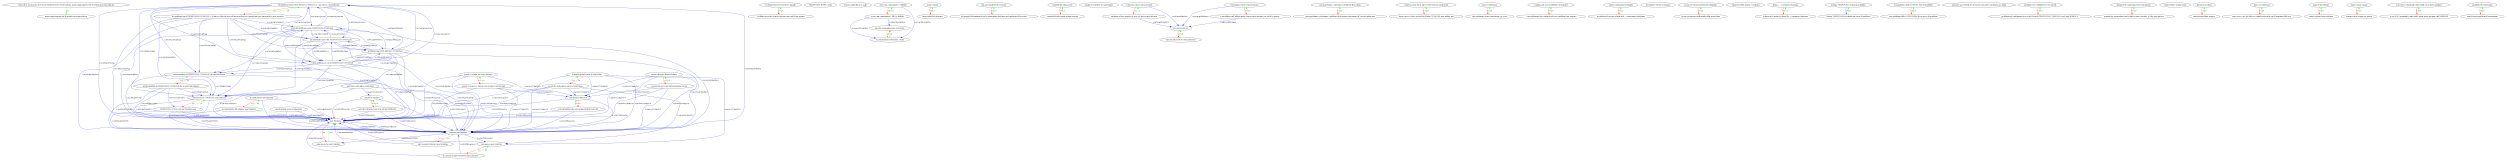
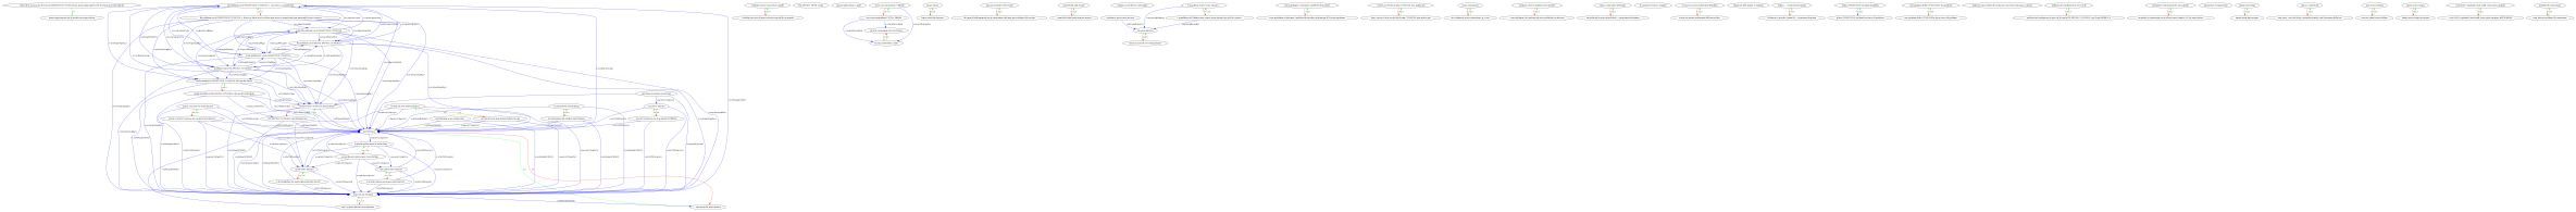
  digraph {
    fontname="Playfair Display"
    node [fontname="Playfair Display"]
    edge [color=blue fontname="Playfair Display"]
    "Dopo circa un mese ho ricevuto la TELEFONIAX CONSOLLE ma ancora oggi aspetto che il servizio mi venga attivato"
    "ancora oggi aspetto che il servizio mi venga attivato"
    "Ho problemi con la TELEFONIAX CONSOLLE 2.. non riesco a connettermi"
    "Ho problemi con la TELEFONIAX CONSOLLE 2.. il mio pc rileva la rete wifi ma non riesco a connettermi pur inserendo la wpa2 corretta"
    "TELEFONIAX CONSOLLE non funziona"
    "avrei dei problemi con la TELEFONIAX CONSOLLE"
    "ho problemi con la mia TELEFONIAX CONSOLLE 1"
    "il mio problema è con la TELEFONIAX CONSOLLE"
    "mi ha mandato la TELEFONIAX CONSOLLE che non ho chiesto"
    "internet non funziona"
    "problemi con la TELEFONIAX CONSOLLE"
    "non funziona"
    "TELEFONIAX CONSOLLE non funziona mai"
    "mi ha mandato la TELEFONIAX CONSOLLE che non ho mai chiesto"
    "ogni 3 4 giorni internet non funziona"
    "sono mesi che non funziona"
    "I cellulari non ricevono il tuo segnale"
    "I cellulari per tutto il paese non ricevono più il tuo segnale"
    "non posso usare internet"
    "Se non ho campo non posso usare internet"
    "TELEFONIAX HOME e lenta"
    "ancora oggi la linea va male"
    "avere una connessione e' difficile"
    "avere una connessione UMTS e' difficile"
-   "ho una connessione -lenta" [label="ho connessioni connessione -lenta"]
+   "ho una connessione -lenta"
    "ho una connessione stra-stra-lenta"
    "bassa velocità"
    "bassa velocità in Internet"
    "non può usufruire del servizio"
    "chi paga gli abbonamenti per la connessione dati non può usufruire del servizio"
    "connettività adsl assente"
    "connettività adsl quasi sempre assente"
    "continuo a perdere la connessione"
    "continuo a stare senza Internet"
-   "continuo ad aver pagato 20 euro e a stare senza Internet"
    "sto senza internet"
    "sono tre mesi che sto senza internet"
    "cosa aspettiamo a sistemare i problemi di ricezione"
    "cosa aspettiamo a sistemare i problemi di ricezione nelcomune di Noventa padovana"
    "vi siete accorti che la mia CONSOLLE non andava piu"
    "dopo 1 mese vi siete accorti che la mia CONSOLLE non andava piu"
    "senza connessione"
    "due settimane senza connessione 3g a casa"
    "continuo ad avere problemi con internet"
    "e' una settimana che continuo ad avere problemi con internet"
    "grazie a voi non cio avuto internet"
    "grazie a voi per2 e mezzo non cio piu avuto internet"
    "non ho linea internet"
    "è da stamattina che non ho linea internet sul cell"
    "vostra connessione lentissima"
    "ho riattivato la vostra scheda dati.... connessione lentissima"
    "il computer è lento a navigare"
    "io non ho potuto usare la vostra linea"
    "io non ho mai potuto usare la vostra linea"
    "io non sto ancora usufruendo della linea"
    "io non sto ancora usufruendo della nuova linea"
    "l'apertura delle pagine è stralenta"
    "la linea ... e nemmeno funziona"
    "la linea mi è arrivata 5 giorni fà... e nemmeno funziona"
    "la connessione non funziona"
    "la connessione dal cellulare non funziona"
    "la linea TELEFONIAX sta dando problemi"
    "la linea TELEFONIAX sta dando un sacco di problemi"
    "non funziona se ho campo pieno"
    "non mi va internet"
    "non mi va internet con il 3g sul mio MOBILEE"
    "non parliamo della CONSOLLE ke da problemi"
    "non parliamo della CONSOLLE ke da un sacco di problemi"
    "non riesco ad andare su internet"
    "pago per una velocità di 7 mega ma non arriva nemmeno a 1 mega"
    "problemi nel configurare la rete wii-fii"
    "problemi nel configurare la rete wii-fii con la TELEFONIAX CONSOLLE con il mio MOBILE-E"
    "promettete connessioni che sono pietose"
    "promettete connessioni con le offerte nuove tramite 3G che sono pietose"
    "questa linea è troppo lenta"
    "rimani senza linea"
    "rimani senza linea sempre"
    "fatica a connettersi"
    "sono circa 3 ore che fatica a connettersi anche con il massimo della rete"
    "sono senza telefono"
    "sono tre giorni senza telefono"
    "stiamo senza campo"
    "stiamo senza campo per giorni"
    "vi sto SOLO regalando i miei soldi, senza poter navigare"
    "vi sto SOLO regalando i miei soldi, senza poter navigare dall' MOBILEE"
    "voi non mi avete attivato la linea"
    "voi non mi avete mai attivato la linea in casa"
    "problemi di connessione"
    "zona Ferrara problemi di connessione"
    "è scandaloso essere senza internet ..."
    "è scandaloso nell' ultimo mese essere senza internet per più di 15 giorni..."
    "Dopo circa un mese ho ricevuto la TELEFONIAX CONSOLLE ma ancora oggi aspetto che il servizio mi venga attivato" -> "ancora oggi aspetto che il servizio mi venga attivato" [color=green label=1.0]
    "Ho problemi con la TELEFONIAX CONSOLLE 2.. non riesco a connettermi" -> "Ho problemi con la TELEFONIAX CONSOLLE 2.. il mio pc rileva la rete wifi ma non riesco a connettermi pur inserendo la wpa2 corretta" [color=red label=1.0]
    "Ho problemi con la TELEFONIAX CONSOLLE 2.. non riesco a connettermi" -> "TELEFONIAX CONSOLLE non funziona" [label=0.972286476370649]
    "Ho problemi con la TELEFONIAX CONSOLLE 2.. non riesco a connettermi" -> "avrei dei problemi con la TELEFONIAX CONSOLLE" [label=0.9724551377577997]
    "Ho problemi con la TELEFONIAX CONSOLLE 2.. non riesco a connettermi" -> "ho problemi con la mia TELEFONIAX CONSOLLE 1" [label=0.9682099420201471]
    "Ho problemi con la TELEFONIAX CONSOLLE 2.. non riesco a connettermi" -> "il mio problema è con la TELEFONIAX CONSOLLE" [label=0.9429051975488443]
    "Ho problemi con la TELEFONIAX CONSOLLE 2.. non riesco a connettermi" -> "mi ha mandato la TELEFONIAX CONSOLLE che non ho chiesto" [label=0.9030641506498421]
    "Ho problemi con la TELEFONIAX CONSOLLE 2.. non riesco a connettermi" -> "internet non funziona" [label=0.9066694567382676]
    "Ho problemi con la TELEFONIAX CONSOLLE 2.. non riesco a connettermi" -> "problemi con la TELEFONIAX CONSOLLE" [label=0.9851149181696673]
    "Ho problemi con la TELEFONIAX CONSOLLE 2.. non riesco a connettermi" -> "non funziona" [label=0.972286476370649]
    "Ho problemi con la TELEFONIAX CONSOLLE 2.. il mio pc rileva la rete wifi ma non riesco a connettermi pur inserendo la wpa2 corretta" -> "Ho problemi con la TELEFONIAX CONSOLLE 2.. non riesco a connettermi" [color=green label=1.0]
    "Ho problemi con la TELEFONIAX CONSOLLE 2.. il mio pc rileva la rete wifi ma non riesco a connettermi pur inserendo la wpa2 corretta" -> "TELEFONIAX CONSOLLE non funziona" [label=0.9030641506498421]
    "Ho problemi con la TELEFONIAX CONSOLLE 2.. il mio pc rileva la rete wifi ma non riesco a connettermi pur inserendo la wpa2 corretta" -> "avrei dei problemi con la TELEFONIAX CONSOLLE" [label=0.9030641506498421]
    "Ho problemi con la TELEFONIAX CONSOLLE 2.. il mio pc rileva la rete wifi ma non riesco a connettermi pur inserendo la wpa2 corretta" -> "ho problemi con la mia TELEFONIAX CONSOLLE 1" [label=0.9030641506498421]
    "Ho problemi con la TELEFONIAX CONSOLLE 2.. il mio pc rileva la rete wifi ma non riesco a connettermi pur inserendo la wpa2 corretta" -> "il mio problema è con la TELEFONIAX CONSOLLE" [label=0.9030641506498421]
    "Ho problemi con la TELEFONIAX CONSOLLE 2.. il mio pc rileva la rete wifi ma non riesco a connettermi pur inserendo la wpa2 corretta" -> "mi ha mandato la TELEFONIAX CONSOLLE che non ho chiesto" [label=0.9030641506498421]
    "Ho problemi con la TELEFONIAX CONSOLLE 2.. il mio pc rileva la rete wifi ma non riesco a connettermi pur inserendo la wpa2 corretta" -> "internet non funziona" [label=0.9030641506498421]
    "Ho problemi con la TELEFONIAX CONSOLLE 2.. il mio pc rileva la rete wifi ma non riesco a connettermi pur inserendo la wpa2 corretta" -> "problemi con la TELEFONIAX CONSOLLE" [label=0.9030641506498421]
    "Ho problemi con la TELEFONIAX CONSOLLE 2.. il mio pc rileva la rete wifi ma non riesco a connettermi pur inserendo la wpa2 corretta" -> "non funziona" [label=0.9030641506498421]
    "TELEFONIAX CONSOLLE non funziona" -> "internet non funziona" [label=0.9066694567382676]
    "TELEFONIAX CONSOLLE non funziona" -> "non funziona" [label=0.9851149181696673]
    "TELEFONIAX CONSOLLE non funziona" -> "TELEFONIAX CONSOLLE non funziona mai" [color=red label=1.0]
    "avrei dei problemi con la TELEFONIAX CONSOLLE" -> "Ho problemi con la TELEFONIAX CONSOLLE 2.. non riesco a connettermi" [label=0.9321403453407064]
    "avrei dei problemi con la TELEFONIAX CONSOLLE" -> "TELEFONIAX CONSOLLE non funziona" [label=0.9030641506498421]
    "avrei dei problemi con la TELEFONIAX CONSOLLE" -> "ho problemi con la mia TELEFONIAX CONSOLLE 1" [label=0.9334038931246829]
    "avrei dei problemi con la TELEFONIAX CONSOLLE" -> "il mio problema è con la TELEFONIAX CONSOLLE" [label=0.9429051975488443]
    "avrei dei problemi con la TELEFONIAX CONSOLLE" -> "mi ha mandato la TELEFONIAX CONSOLLE che non ho chiesto" [label=0.9030641506498421]
    "avrei dei problemi con la TELEFONIAX CONSOLLE" -> "internet non funziona" [label=0.9030641506498421]
    "avrei dei problemi con la TELEFONIAX CONSOLLE" -> "problemi con la TELEFONIAX CONSOLLE" [label=0.9851149181696673]
    "avrei dei problemi con la TELEFONIAX CONSOLLE" -> "non funziona" [label=0.9030641506498421]
    "ho problemi con la mia TELEFONIAX CONSOLLE 1" -> "Ho problemi con la TELEFONIAX CONSOLLE 2.. non riesco a connettermi" [label=0.9321403453407064]
    "ho problemi con la mia TELEFONIAX CONSOLLE 1" -> "TELEFONIAX CONSOLLE non funziona" [label=0.9030641506498421]
-   "ho problemi con la mia TELEFONIAX CONSOLLE 1" -> "avrei dei problemi con la TELEFONIAX CONSOLLE" [label=0.9724551377577997]
    "ho problemi con la mia TELEFONIAX CONSOLLE 1" -> "il mio problema è con la TELEFONIAX CONSOLLE" [label=0.955881989880131]
    "ho problemi con la mia TELEFONIAX CONSOLLE 1" -> "internet non funziona" [label=0.9030641506498421]
    "ho problemi con la mia TELEFONIAX CONSOLLE 1" -> "problemi con la TELEFONIAX CONSOLLE" [label=0.9851149181696673]
    "ho problemi con la mia TELEFONIAX CONSOLLE 1" -> "non funziona" [label=0.9030641506498421]
    "il mio problema è con la TELEFONIAX CONSOLLE" -> "Ho problemi con la TELEFONIAX CONSOLLE 2.. non riesco a connettermi" [label=0.9321403453407064]
    "il mio problema è con la TELEFONIAX CONSOLLE" -> "TELEFONIAX CONSOLLE non funziona" [label=0.9030641506498421]
    "il mio problema è con la TELEFONIAX CONSOLLE" -> "avrei dei problemi con la TELEFONIAX CONSOLLE" [label=0.9677242889544105]
    "il mio problema è con la TELEFONIAX CONSOLLE" -> "ho problemi con la mia TELEFONIAX CONSOLLE 1" [label=0.9475866586917446]
    "il mio problema è con la TELEFONIAX CONSOLLE" -> "mi ha mandato la TELEFONIAX CONSOLLE che non ho chiesto" [label=0.9030641506498421]
    "il mio problema è con la TELEFONIAX CONSOLLE" -> "internet non funziona" [label=0.9030641506498421]
    "il mio problema è con la TELEFONIAX CONSOLLE" -> "problemi con la TELEFONIAX CONSOLLE" [label=0.9851149181696673]
    "il mio problema è con la TELEFONIAX CONSOLLE" -> "non funziona" [label=0.9030641506498421]
    "mi ha mandato la TELEFONIAX CONSOLLE che non ho chiesto" -> "TELEFONIAX CONSOLLE non funziona" [label=0.972286476370649]
    "mi ha mandato la TELEFONIAX CONSOLLE che non ho chiesto" -> "internet non funziona" [label=0.9066694567382676]
    "mi ha mandato la TELEFONIAX CONSOLLE che non ho chiesto" -> "non funziona" [label=0.972286476370649]
    "mi ha mandato la TELEFONIAX CONSOLLE che non ho chiesto" -> "mi ha mandato la TELEFONIAX CONSOLLE che non ho mai chiesto" [color=red label=1.0]
    "internet non funziona" -> "non funziona" [label=0.9851149181696673]
    "internet non funziona" -> "ogni 3 4 giorni internet non funziona" [color=red label=1.0]
    "internet non funziona" -> "sono mesi che non funziona" [label=0.9066694567382676]
    "problemi con la TELEFONIAX CONSOLLE" -> "Ho problemi con la TELEFONIAX CONSOLLE 2.. non riesco a connettermi" [label=0.9321403453407064]
    "problemi con la TELEFONIAX CONSOLLE" -> "TELEFONIAX CONSOLLE non funziona" [label=0.9030641506498421]
    "problemi con la TELEFONIAX CONSOLLE" -> "avrei dei problemi con la TELEFONIAX CONSOLLE" [label=0.9677242889544105]
    "problemi con la TELEFONIAX CONSOLLE" -> "ho problemi con la mia TELEFONIAX CONSOLLE 1" [label=0.9351418590296299]
    "problemi con la TELEFONIAX CONSOLLE" -> "il mio problema è con la TELEFONIAX CONSOLLE" [label=0.9429051975488443]
    "problemi con la TELEFONIAX CONSOLLE" -> "mi ha mandato la TELEFONIAX CONSOLLE che non ho chiesto" [label=0.9030641506498421]
    "problemi con la TELEFONIAX CONSOLLE" -> "internet non funziona" [label=0.9030641506498421]
    "problemi con la TELEFONIAX CONSOLLE" -> "non funziona" [label=0.9030641506498421]
    "non funziona" -> "internet non funziona" [label=0.9066694567382976]
    "non funziona" -> "sono mesi che non funziona" [color=red label=1.0]
    "TELEFONIAX CONSOLLE non funziona mai" -> "TELEFONIAX CONSOLLE non funziona" [color=green label=1.0]
    "TELEFONIAX CONSOLLE non funziona mai" -> "internet non funziona" [label=0.9066694567382676]
    "TELEFONIAX CONSOLLE non funziona mai" -> "non funziona" [label=0.9851149181696673]
    "mi ha mandato la TELEFONIAX CONSOLLE che non ho mai chiesto" -> "TELEFONIAX CONSOLLE non funziona" [label=0.972286476370649]
    "mi ha mandato la TELEFONIAX CONSOLLE che non ho mai chiesto" -> "mi ha mandato la TELEFONIAX CONSOLLE che non ho chiesto" [color=green label=1.0]
    "mi ha mandato la TELEFONIAX CONSOLLE che non ho mai chiesto" -> "internet non funziona" [label=0.9066694567382676]
    "mi ha mandato la TELEFONIAX CONSOLLE che non ho mai chiesto" -> "non funziona" [label=0.972286476370649]
    "mi ha mandato la TELEFONIAX CONSOLLE che non ho mai chiesto" -> "TELEFONIAX CONSOLLE non funziona mai" [label=0.9790725739500604]
    "ogni 3 4 giorni internet non funziona" -> "internet non funziona" [color=green label=1.0]
    "ogni 3 4 giorni internet non funziona" -> "non funziona" [label=0.9851149181696673]
    "sono mesi che non funziona" -> "non funziona" [color=green label=1.0]
    "I cellulari non ricevono il tuo segnale" -> "I cellulari per tutto il paese non ricevono più il tuo segnale" [color=red label=1.0]
    "I cellulari per tutto il paese non ricevono più il tuo segnale" -> "I cellulari non ricevono il tuo segnale" [color=green label=1.0]
-   "internet non funziona" -> "non posso usare internet" [label=0.9559776850432912]
+   "non posso usare internet" -> "internet non funziona" [label=0.9559776850432912]
    "non posso usare internet" -> "non funziona" [label=0.9559776850432912]
    "non posso usare internet" -> "Se non ho campo non posso usare internet" [color=red label=1.0]
    "Se non ho campo non posso usare internet" -> "internet non funziona" [label=0.9559776850432912]
    "Se non ho campo non posso usare internet" -> "non funziona" [label=0.9559776850432912]
    "Se non ho campo non posso usare internet" -> "non posso usare internet" [color=green label=1.0]
    "avere una connessione e' difficile" -> "avere una connessione UMTS e' difficile" [color=red label=1.0]
    "avere una connessione e' difficile" -> "ho una connessione -lenta" [label=0.9334038931246829]
    "avere una connessione UMTS e' difficile" -> "avere una connessione e' difficile" [color=green label=1.0]
    "avere una connessione UMTS e' difficile" -> "ho una connessione -lenta" [label=0.9334038931246829]
    "avere una connessione UMTS e' difficile" -> "ho una connessione stra-stra-lenta" [label=0.9334038931246829]
    "ho una connessione -lenta" -> "ho una connessione stra-stra-lenta" [color=red label=1.0]
    "ho una connessione stra-stra-lenta" -> "ho una connessione -lenta" [color=green label=1.0]
    "bassa velocità" -> "bassa velocità in Internet" [color=red label=1.0]
    "bassa velocità in Internet" -> "bassa velocità" [color=green label=1.0]
    "non può usufruire del servizio" -> "chi paga gli abbonamenti per la connessione dati non può usufruire del servizio" [color=red label=1.0]
    "chi paga gli abbonamenti per la connessione dati non può usufruire del servizio" -> "non può usufruire del servizio" [color=green label=1.0]
    "connettività adsl assente" -> "connettività adsl quasi sempre assente" [color=red label=1.0]
    "connettività adsl quasi sempre assente" -> "connettività adsl assente" [color=green label=1.0]
-   "continuo a stare senza Internet" -> "continuo ad aver pagato 20 euro e a stare senza Internet" [color=red label=1.0]
    "continuo a stare senza Internet" -> "sto senza internet" [label=0.9851149181696673]
-   "continuo ad aver pagato 20 euro e a stare senza Internet" -> "continuo a stare senza Internet" [color=green label=1.0]
-   "continuo ad aver pagato 20 euro e a stare senza Internet" -> "sto senza internet" [label=0.9851149181696673]
    "sto senza internet" -> "sono tre mesi che sto senza internet" [color=red label=1.0]
    "sono tre mesi che sto senza internet" -> "sto senza internet" [color=green label=1.0]
    "cosa aspettiamo a sistemare i problemi di ricezione" -> "cosa aspettiamo a sistemare i problemi di ricezione nelcomune di Noventa padovana" [color=red label=1.0]
    "cosa aspettiamo a sistemare i problemi di ricezione nelcomune di Noventa padovana" -> "cosa aspettiamo a sistemare i problemi di ricezione" [color=green label=1.0]
    "vi siete accorti che la mia CONSOLLE non andava piu" -> "dopo 1 mese vi siete accorti che la mia CONSOLLE non andava piu" [color=red label=1.0]
    "dopo 1 mese vi siete accorti che la mia CONSOLLE non andava piu" -> "vi siete accorti che la mia CONSOLLE non andava piu" [color=green label=1.0]
    "senza connessione" -> "due settimane senza connessione 3g a casa" [color=red label=1.0]
    "due settimane senza connessione 3g a casa" -> "senza connessione" [color=green label=1.0]
    "continuo ad avere problemi con internet" -> "e' una settimana che continuo ad avere problemi con internet" [color=red label=1.0]
    "e' una settimana che continuo ad avere problemi con internet" -> "continuo ad avere problemi con internet" [color=green label=1.0]
    "grazie a voi non cio avuto internet" -> "internet non funziona" [label=0.9559776850432912]
    "grazie a voi non cio avuto internet" -> "non funziona" [label=0.9559776850432912]
    "grazie a voi non cio avuto internet" -> "grazie a voi per2 e mezzo non cio piu avuto internet" [color=red label=1.0]
    "grazie a voi non cio avuto internet" -> "non ho linea internet" [label=0.9401007236495705]
    "grazie a voi per2 e mezzo non cio piu avuto internet" -> "internet non funziona" [label=0.9401007236495705]
    "grazie a voi per2 e mezzo non cio piu avuto internet" -> "non funziona" [label=0.9559776850432912]
    "grazie a voi per2 e mezzo non cio piu avuto internet" -> "grazie a voi non cio avuto internet" [color=green label=1.0]
    "grazie a voi per2 e mezzo non cio piu avuto internet" -> "non ho linea internet" [label=0.9401007236495705]
    "non ho linea internet" -> "internet non funziona" [label=0.9559776850432912]
    "non ho linea internet" -> "non funziona" [label=0.9559776850432912]
    "non ho linea internet" -> "è da stamattina che non ho linea internet sul cell" [color=red label=1.0]
    "è da stamattina che non ho linea internet sul cell" -> "internet non funziona" [label=0.9559776850432912]
    "è da stamattina che non ho linea internet sul cell" -> "non funziona" [label=0.9559776850432912]
    "è da stamattina che non ho linea internet sul cell" -> "non ho linea internet" [color=green label=1.0]
    "vostra connessione lentissima" -> "ho riattivato la vostra scheda dati.... connessione lentissima" [color=red label=1.0]
    "ho riattivato la vostra scheda dati.... connessione lentissima" -> "vostra connessione lentissima" [color=green label=1.0]
    "io non ho potuto usare la vostra linea" -> "internet non funziona" [label=0.9401007236495705]
-   "io non ho potuto usare la vostra linea" -> "non funziona" [label=0.9401007236495705]
+   "non funziona" -> "io non ho potuto usare la vostra linea" [label=0.9401007236495705]
    "io non ho potuto usare la vostra linea" -> "non posso usare internet" [label=0.9401007236495705]
    "io non ho potuto usare la vostra linea" -> "non ho linea internet" [label=0.9401007236495705]
    "io non ho potuto usare la vostra linea" -> "io non ho mai potuto usare la vostra linea" [color=red label=1.0]
    "io non ho mai potuto usare la vostra linea" -> "internet non funziona" [label=0.9401007236495705]
    "io non ho mai potuto usare la vostra linea" -> "non funziona" [label=0.9401007236495705]
    "io non ho mai potuto usare la vostra linea" -> "non posso usare internet" [label=0.9401007236495705]
    "io non ho mai potuto usare la vostra linea" -> "non ho linea internet" [label=0.9401007236495705]
    "io non ho mai potuto usare la vostra linea" -> "io non ho potuto usare la vostra linea" [color=green label=1.0]
    "io non sto ancora usufruendo della linea" -> "io non sto ancora usufruendo della nuova linea" [color=red label=1.0]
    "io non sto ancora usufruendo della nuova linea" -> "io non sto ancora usufruendo della linea" [color=green label=1.0]
    "la linea ... e nemmeno funziona" -> "la linea mi è arrivata 5 giorni fà... e nemmeno funziona" [color=red label=1.0]
    "la linea mi è arrivata 5 giorni fà... e nemmeno funziona" -> "la linea ... e nemmeno funziona" [color=green label=1.0]
    "la connessione non funziona" -> "internet non funziona" [label=0.9066694567382676]
    "la connessione non funziona" -> "non funziona" [label=0.9851149181696673]
    "la connessione non funziona" -> "la connessione dal cellulare non funziona" [color=red label=1.0]
    "la connessione dal cellulare non funziona" -> "internet non funziona" [label=0.9066694567382676]
-   "la connessione dal cellulare non funziona" -> "non funziona" [color=green label=0.9851149181696673]
+   "la connessione dal cellulare non funziona" -> "non funziona" [label=0.9851149181696673]
    "la connessione dal cellulare non funziona" -> "la connessione non funziona" [color=green label=1.0]
    "la linea TELEFONIAX sta dando problemi" -> "la linea TELEFONIAX sta dando un sacco di problemi" [label=1.0]
    "la linea TELEFONIAX sta dando un sacco di problemi" -> "la linea TELEFONIAX sta dando problemi" [color=green label=1.0]
    "non funziona se ho campo pieno" -> "internet non funziona" [label=0.9066694567382676]
    "non funziona se ho campo pieno" -> "non funziona" [label=0.9851149181696673]
    "non mi va internet" -> "internet non funziona" [label=0.9559776850432912]
    "non mi va internet" -> "non funziona" [label=0.9559776850432912]
    "non mi va internet" -> "non mi va internet con il 3g sul mio MOBILEE" [color=red label=1.0]
    "non mi va internet con il 3g sul mio MOBILEE" -> "internet non funziona" [label=0.9559776850432912]
    "non mi va internet con il 3g sul mio MOBILEE" -> "non funziona" [label=0.9559776850432912]
    "non mi va internet con il 3g sul mio MOBILEE" -> "non mi va internet" [color=green label=1.0]
    "non parliamo della CONSOLLE ke da problemi" -> "non parliamo della CONSOLLE ke da un sacco di problemi" [color=red label=1.0]
    "non parliamo della CONSOLLE ke da un sacco di problemi" -> "non parliamo della CONSOLLE ke da problemi" [color=green label=1.0]
    "non riesco ad andare su internet" -> "internet non funziona" [label=0.9559776850432912]
    "non riesco ad andare su internet" -> "non funziona" [label=0.9401007236495705]
    "non riesco ad andare su internet" -> "non mi va internet" [label=0.9401007236495705]
    "problemi nel configurare la rete wii-fii" -> "problemi nel configurare la rete wii-fii con la TELEFONIAX CONSOLLE con il mio MOBILE-E" [color=red label=1.0]
    "problemi nel configurare la rete wii-fii con la TELEFONIAX CONSOLLE con il mio MOBILE-E" -> "problemi nel configurare la rete wii-fii" [color=green label=1.0]
    "promettete connessioni che sono pietose" -> "promettete connessioni con le offerte nuove tramite 3G che sono pietose" [color=red label=1.0]
    "promettete connessioni con le offerte nuove tramite 3G che sono pietose" -> "promettete connessioni che sono pietose" [color=green label=1.0]
    "rimani senza linea" -> "rimani senza linea sempre" [color=red label=1.0]
    "rimani senza linea sempre" -> "rimani senza linea" [color=green label=1.0]
    "fatica a connettersi" -> "sono circa 3 ore che fatica a connettersi anche con il massimo della rete" [color=red label=1.0]
    "sono circa 3 ore che fatica a connettersi anche con il massimo della rete" -> "fatica a connettersi" [color=green label=1.0]
    "sono senza telefono" -> "sono tre giorni senza telefono" [color=red label=1.0]
    "sono tre giorni senza telefono" -> "sono senza telefono" [color=green label=1.0]
    "stiamo senza campo" -> "stiamo senza campo per giorni" [color=red label=1.0]
    "stiamo senza campo per giorni" -> "stiamo senza campo" [color=green label=1.0]
    "vi sto SOLO regalando i miei soldi, senza poter navigare" -> "vi sto SOLO regalando i miei soldi, senza poter navigare dall' MOBILEE" [color=red label=1.0]
    "vi sto SOLO regalando i miei soldi, senza poter navigare dall' MOBILEE" -> "vi sto SOLO regalando i miei soldi, senza poter navigare" [color=green label=1.0]
    "voi non mi avete attivato la linea" -> "internet non funziona" [label=0.9401007236495705]
    "voi non mi avete attivato la linea" -> "non funziona" [label=0.9401007236495705]
    "voi non mi avete attivato la linea" -> "non ho linea internet" [label=0.9401007236495705]
    "voi non mi avete attivato la linea" -> "voi non mi avete mai attivato la linea in casa" [color=red label=1.0]
    "voi non mi avete mai attivato la linea in casa" -> "internet non funziona" [label=0.9401007236495705]
    "voi non mi avete mai attivato la linea in casa" -> "non funziona" [label=0.9401007236495705]
-   "voi non mi avete mai attivato la linea in casa" -> "non ho linea internet" [label=0.9401007236495705]
    "voi non mi avete mai attivato la linea in casa" -> "voi non mi avete attivato la linea" [color=green label=1.0]
    "problemi di connessione" -> "zona Ferrara problemi di connessione" [color=red label=1.0]
    "zona Ferrara problemi di connessione" -> "problemi di connessione" [color=green label=1.0]
    "è scandaloso essere senza internet ..." -> "sto senza internet" [label=0.9454104386084955]
    "è scandaloso essere senza internet ..." -> "è scandaloso nell' ultimo mese essere senza internet per più di 15 giorni..." [color=red label=1.0]
    "è scandaloso nell' ultimo mese essere senza internet per più di 15 giorni..." -> "sto senza internet" [label=0.9454104386084955]
    "è scandaloso nell' ultimo mese essere senza internet per più di 15 giorni..." -> "è scandaloso essere senza internet ..." [color=green label=1.0]
  }
